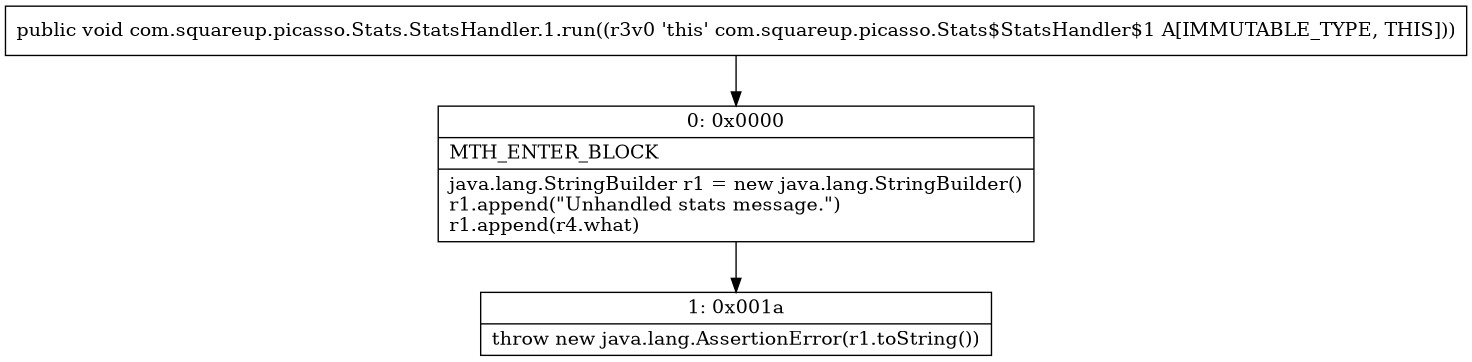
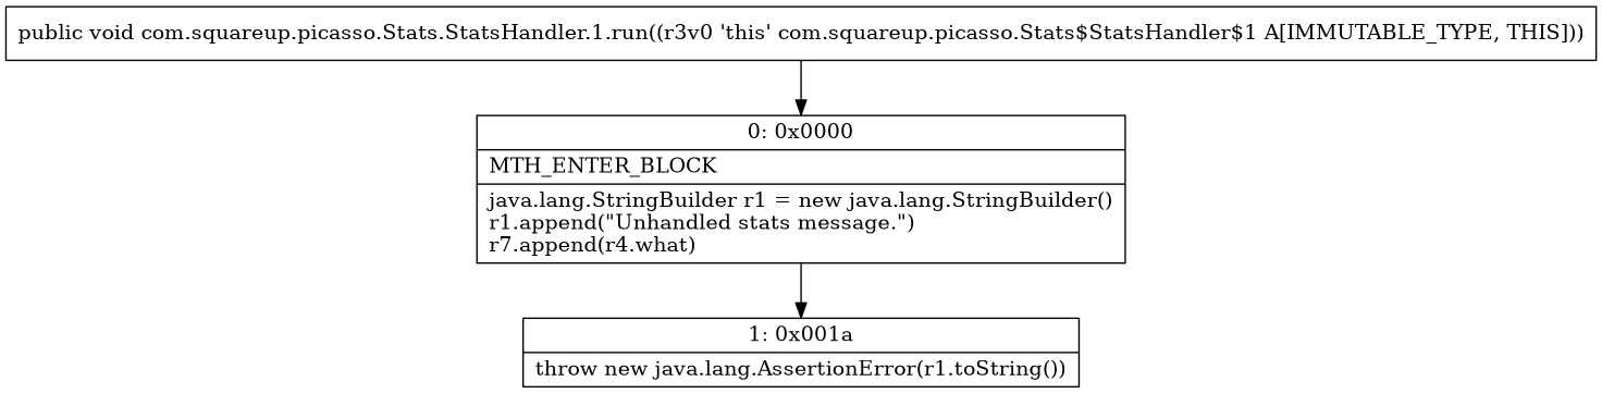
  digraph {
    node [shape=record]
-   n1 [label="{0\:\ 0x0000|MTH_ENTER_BLOCK\l|java.lang.StringBuilder r1 = new java.lang.StringBuilder()\lr1.append(\"Unhandled stats message.\")\lr1.append(r4.what)\l}"]
+   n1 [label="{0\:\ 0x0000|MTH_ENTER_BLOCK\l|java.lang.StringBuilder r1 = new java.lang.StringBuilder()\lr1.append(\"Unhandled stats message.\")\lr7.append(r4.what)\l}"]
    n2 [label="{1\:\ 0x001a|throw new java.lang.AssertionError(r1.toString())\l}"]
    n3 [label="{public void com.squareup.picasso.Stats.StatsHandler.1.run((r3v0 'this' com.squareup.picasso.Stats$StatsHandler$1 A[IMMUTABLE_TYPE, THIS])) }"]
    n1 -> n2
    n3 -> n1
  }
